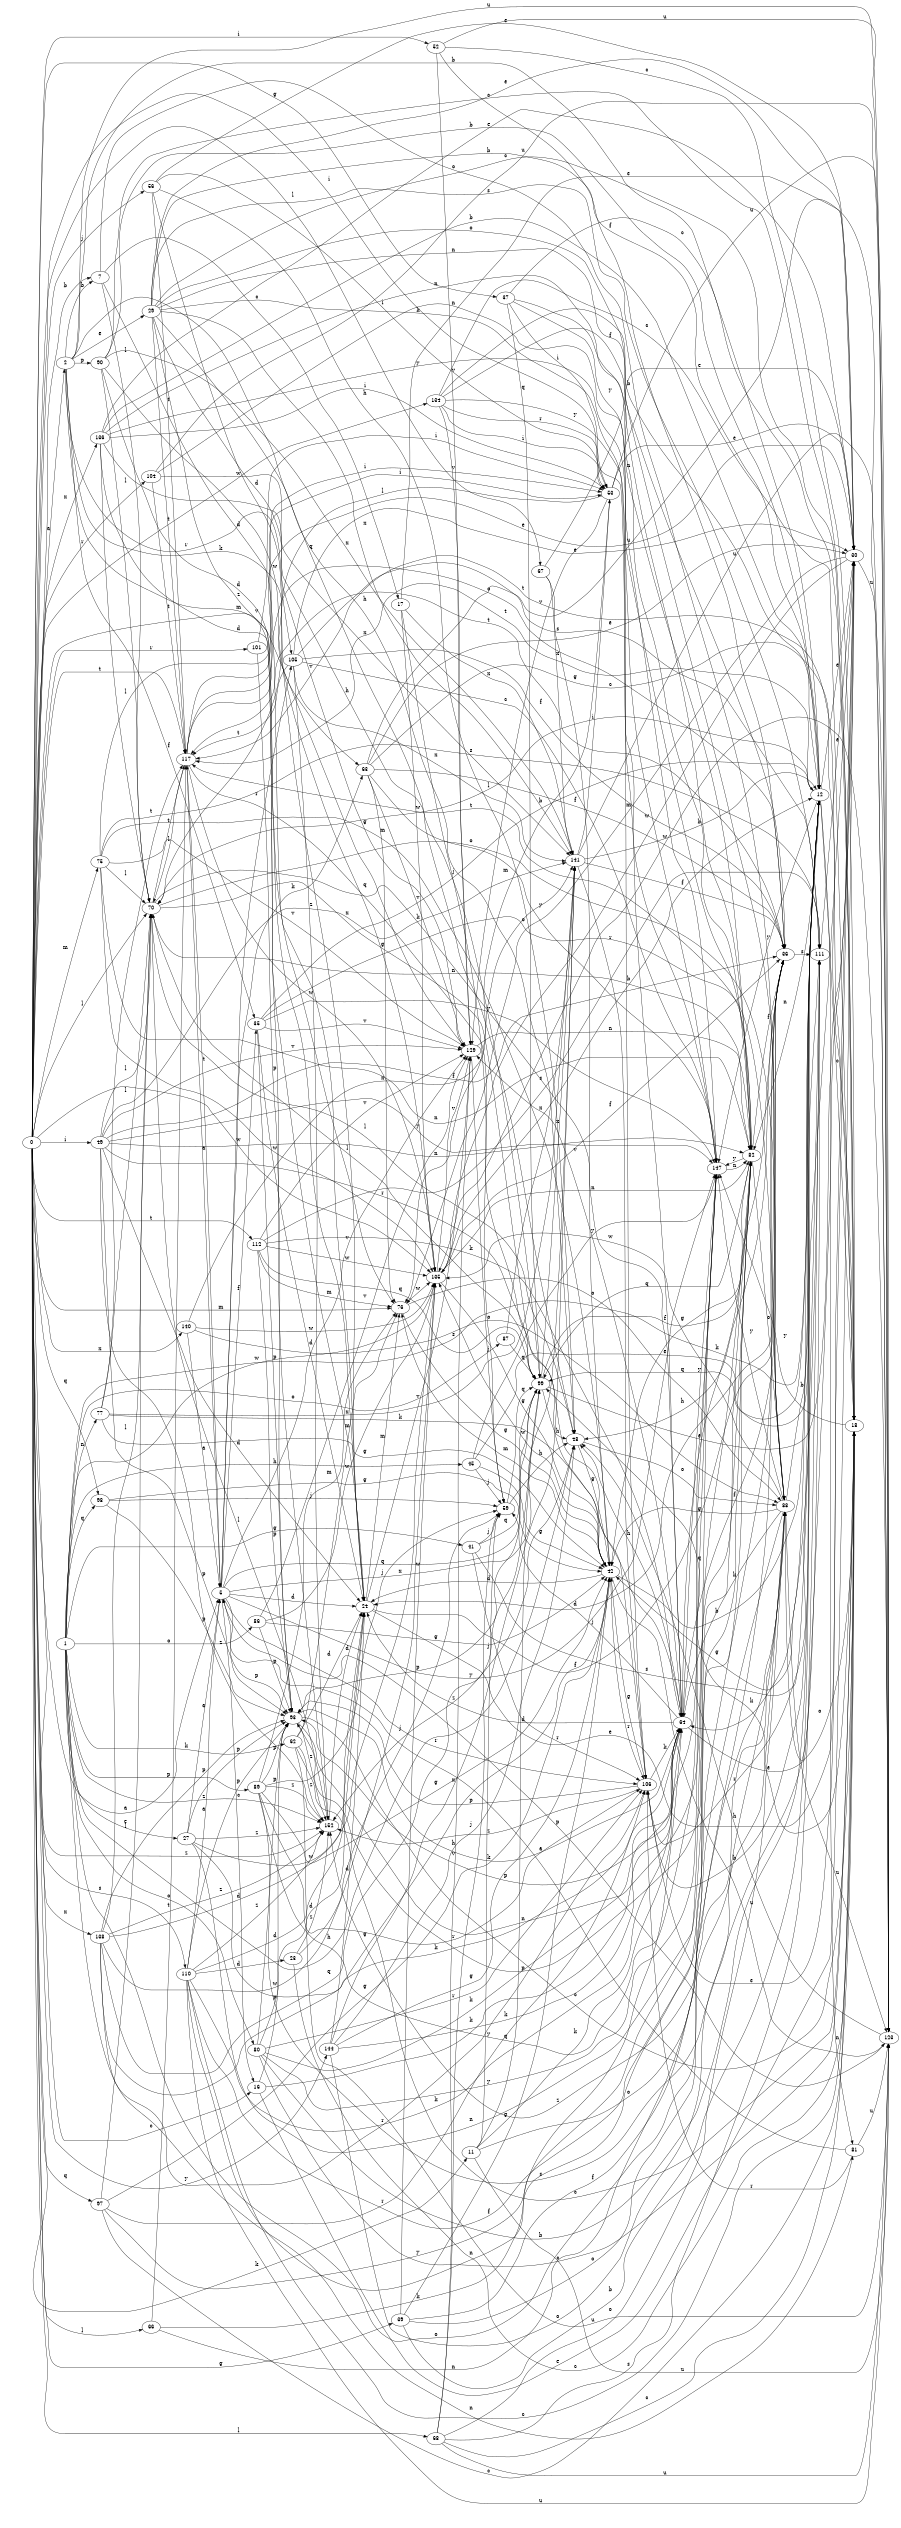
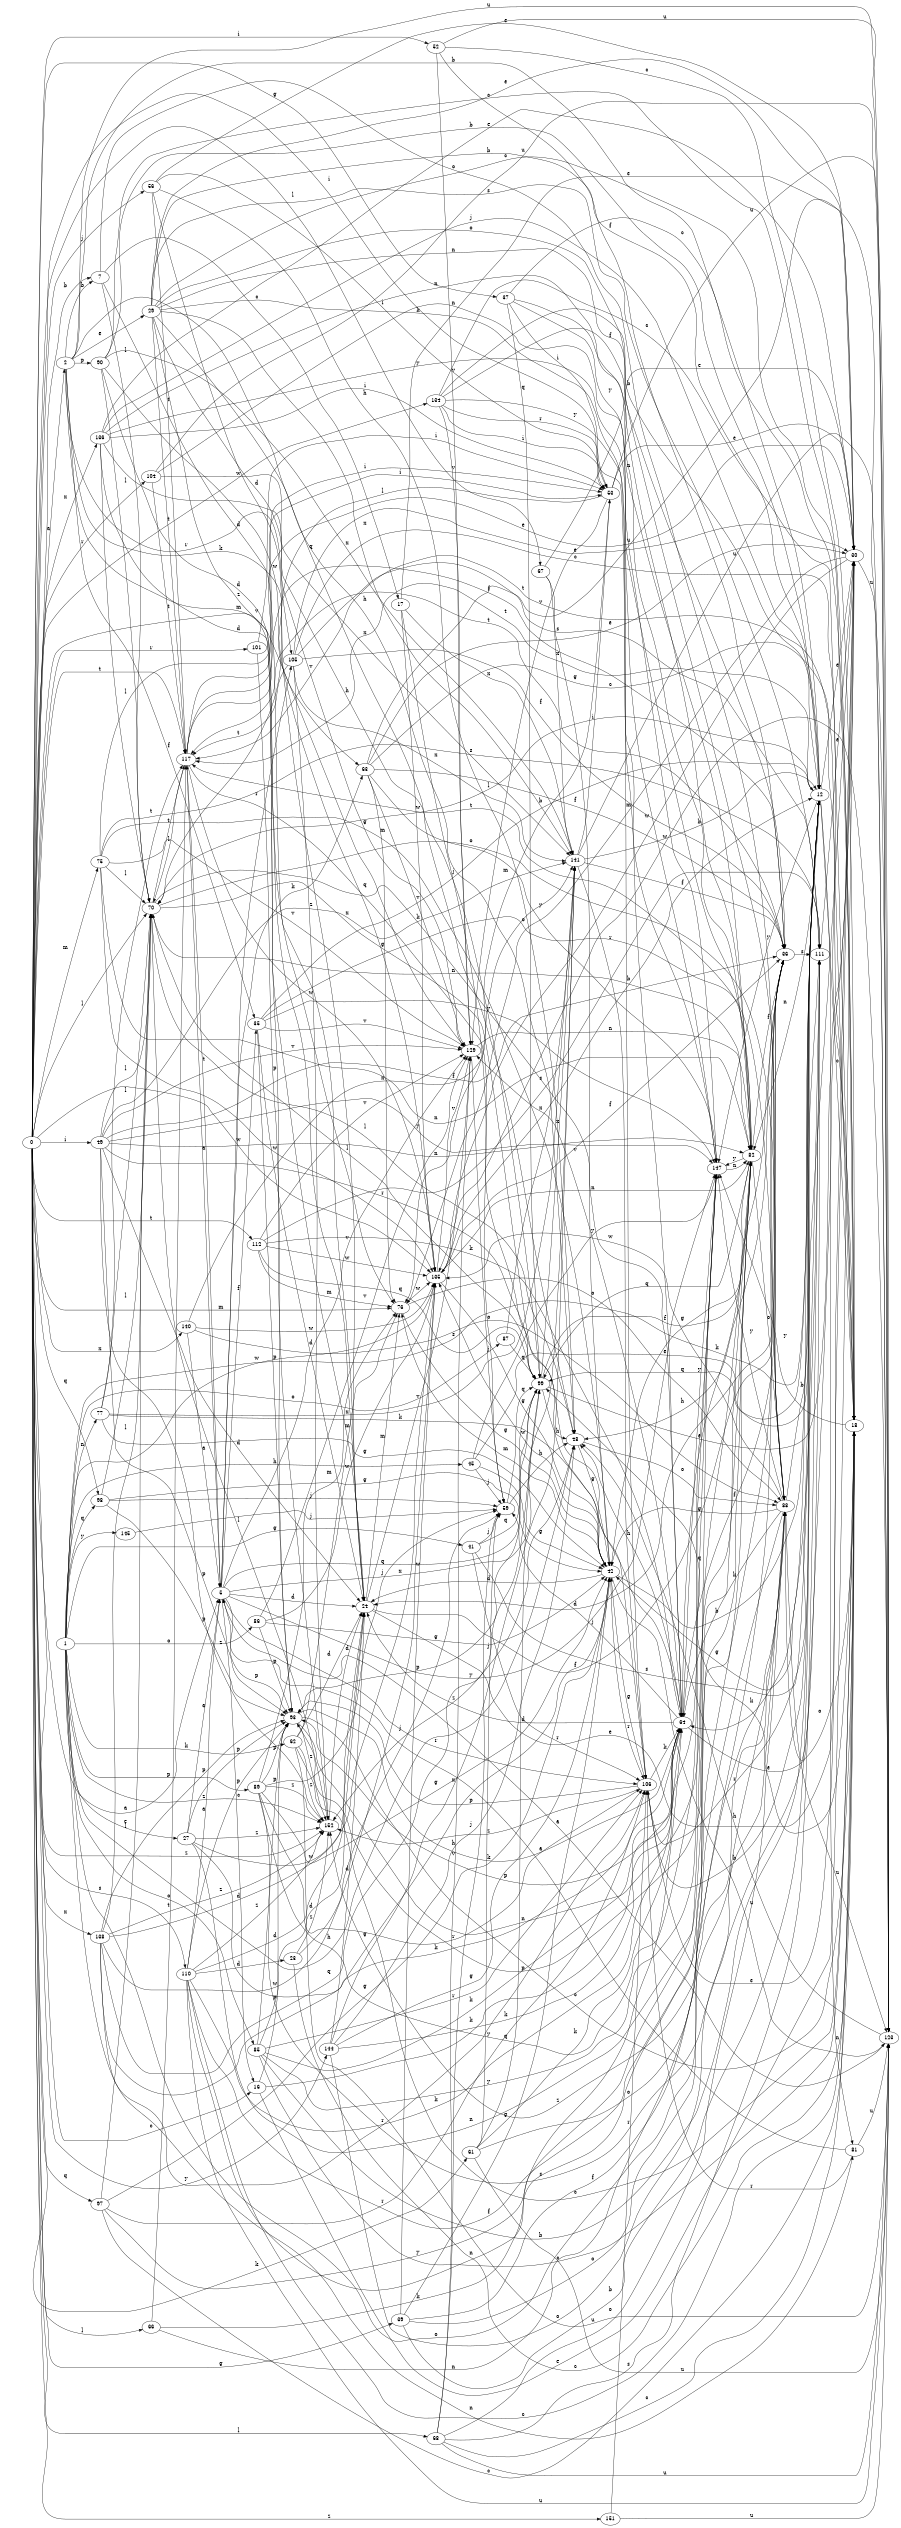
  strict digraph {
    rankdir=LR
    0
    2
    5
    7
    16
    37
    39
    49
    52
    53
    56
-   61 [label=11]
+   61
    66
    67
    68
    70
    75
    76
    97
    98
    101
    104
    110
    112
    117
    129
    134
    135
    136
    138
    140
    144
+   151
    152
    12
    29
    35
    63
    90
    99
    105
    123
    24
    93
    106
    141
    147
    88
    17
    30
    64
    23
    18
    59
    82
    36
    42
    48
    111
    1
    27
    41
    45
    62
    77
    81
-   85 [label=80]
+   85
    86
    87
    89
+   145
    0 -> 2 [label=a]
    0 -> 5 [label=a]
    0 -> 7 [label=b]
    0 -> 16 [label=c]
    0 -> 37 [label=g]
    0 -> 39 [label=g]
    0 -> 49 [label=i]
    0 -> 52 [label=i]
    0 -> 53 [label=i]
    0 -> 56 [label=j]
    0 -> 61 [label=k]
    0 -> 66 [label=l]
    0 -> 67 [label=l]
    0 -> 68 [label=l]
    0 -> 70 [label=l]
    0 -> 75 [label=m]
    0 -> 76 [label=m]
    0 -> 97 [label=q]
    0 -> 98 [label=q]
    0 -> 101 [label=r]
    0 -> 104 [label=r]
    0 -> 110 [label=s]
    0 -> 112 [label=t]
    0 -> 117 [label=t]
    0 -> 129 [label=v]
    0 -> 134 [label=w]
    0 -> 135 [label=w]
    0 -> 136 [label=x]
    0 -> 138 [label=x]
    0 -> 140 [label=x]
    0 -> 144 [label=y]
+   0 -> 151 [label=z]
    0 -> 152 [label=z]
    2 -> 7 [label=b]
    2 -> 76 [label=m]
    2 -> 12 [label=b]
    2 -> 29 [label=e]
    2 -> 35 [label=f]
    2 -> 63 [label=k]
    2 -> 90 [label=p]
    2 -> 99 [label=q]
    2 -> 105 [label=r]
    2 -> 123 [label=u]
    5 -> 16 [label=c]
    5 -> 117 [label=t]
    5 -> 129 [label=v]
    5 -> 35 [label=f]
    5 -> 63 [label=k]
    5 -> 99 [label=q]
    5 -> 105 [label=r]
    5 -> 24 [label=d]
    5 -> 93 [label=p]
    5 -> 106 [label=r]
    5 -> 141 [label=x]
    5 -> 147 [label=y]
    7 -> 70 [label=l]
    7 -> 24 [label=d]
    7 -> 88 [label=o]
    7 -> 17 [label=c]
    16 -> 93 [label=p]
    16 -> 30 [label=e]
    16 -> 64 [label=k]
    37 -> 53 [label=i]
    37 -> 99 [label=q]
    37 -> 147 [label=y]
    37 -> 18 [label=c]
    37 -> 82 [label=n]
    39 -> 135 [label=w]
    39 -> 12 [label=b]
    39 -> 88 [label=o]
    39 -> 36 [label=f]
    39 -> 42 [label=g]
    49 -> 70 [label=l]
    49 -> 129 [label=v]
    49 -> 152 [label=z]
    49 -> 24 [label=d]
    49 -> 93 [label=p]
    49 -> 106 [label=r]
    49 -> 141 [label=x]
    49 -> 147 [label=y]
    49 -> 82 [label=n]
    49 -> 36 [label=f]
    52 -> 129 [label=v]
    52 -> 123 [label=u]
    52 -> 18 [label=c]
    52 -> 36 [label=f]
    53 -> 70 [label=l]
    53 -> 76 [label=m]
    53 -> 129 [label=v]
    53 -> 123 [label=u]
    53 -> 30 [label=e]
    56 -> 53 [label=i]
    56 -> 117 [label=t]
    56 -> 24 [label=d]
    56 -> 30 [label=e]
    56 -> 48 [label=h]
    61 -> 99 [label=q]
    61 -> 123 [label=u]
    61 -> 88 [label=o]
    61 -> 64 [label=k]
    61 -> 59 [label=j]
    66 -> 117 [label=t]
    66 -> 64 [label=k]
    66 -> 82 [label=n]
    67 -> 141 [label=x]
    67 -> 30 [label=e]
    67 -> 42 [label=g]
    68 -> 129 [label=v]
    68 -> 123 [label=u]
    68 -> 88 [label=o]
    68 -> 18 [label=c]
    68 -> 59 [label=j]
    68 -> 111 [label=s]
    70 -> 117 [label=t]
    70 -> 88 [label=o]
    70 -> 64 [label=k]
    70 -> 82 [label=n]
    70 -> 42 [label=g]
    75 -> 53 [label=i]
    75 -> 70 [label=l]
    75 -> 129 [label=v]
    75 -> 135 [label=w]
    75 -> 82 [label=n]
    75 -> 42 [label=g]
    75 -> 111 [label=s]
    76 -> 135 [label=w]
    76 -> 88 [label=o]
    76 -> 42 [label=g]
    97 -> 70 [label=l]
    97 -> 106 [label=r]
    97 -> 147 [label=y]
    97 -> 18 [label=c]
    97 -> 42 [label=g]
+   98 -> 70 [label=l]
    98 -> 93 [label=p]
    98 -> 59 [label=j]
    98 -> 42 [label=g]
    101 -> 53 [label=i]
    101 -> 93 [label=p]
    104 -> 117 [label=t]
    104 -> 123 [label=u]
    104 -> 141 [label=x]
    104 -> 82 [label=n]
    110 -> 5 [label=a]
    110 -> 152 [label=z]
    110 -> 123 [label=u]
    110 -> 24 [label=d]
    110 -> 93 [label=p]
    110 -> 64 [label=k]
    110 -> 23 [label=d]
    110 -> 18 [label=c]
    110 -> 82 [label=n]
    110 -> 36 [label=f]
    112 -> 76 [label=m]
    112 -> 129 [label=v]
    112 -> 135 [label=w]
    112 -> 99 [label=q]
-   112 -> 93 [label=p]
    112 -> 64 [label=k]
    112 -> 111 [label=s]
    117 -> 5 [label=a]
    117 -> 53 [label=i]
    117 -> 70 [label=l]
    117 -> 135 [label=w]
    117 -> 99 [label=q]
    117 -> 30 [label=e]
-   117 -> 36 [label=o]
+   117 -> 36 [label=f]
    129 -> 59 [label=j]
    129 -> 82 [label=n]
    134 -> 53 [label=i]
    134 -> 129 [label=v]
    134 -> 12 [label=b]
    134 -> 106 [label=r]
    134 -> 147 [label=y]
    134 -> 18 [label=c]
    134 -> 36 [label=f]
    135 -> 129 [label=v]
    135 -> 12 [label=b]
    135 -> 82 [label=n]
    135 -> 36 [label=f]
    135 -> 42 [label=g]
    136 -> 53 [label=i]
    136 -> 70 [label=l]
-   136 -> 12 [label=b]
+   136 -> 12 [label=j]
    136 -> 24 [label=d]
    136 -> 147 [label=y]
    136 -> 30 [label=e]
    136 -> 82 [label=n]
    136 -> 48 [label=h]
    138 -> 70 [label=l]
    138 -> 135 [label=w]
    138 -> 152 [label=z]
    138 -> 99 [label=q]
    138 -> 24 [label=d]
    138 -> 93 [label=p]
    138 -> 106 [label=r]
    138 -> 42 [label=g]
    140 -> 5 [label=a]
    140 -> 135 [label=w]
    140 -> 141 [label=x]
    140 -> 88 [label=o]
    144 -> 24 [label=d]
    144 -> 141 [label=x]
    144 -> 88 [label=o]
    144 -> 64 [label=k]
    144 -> 42 [label=g]
    144 -> 48 [label=h]
+   151 -> 123 [label=u]
+   151 -> 106 [label=r]
    152 -> 70 [label=l]
    152 -> 24 [label=d]
    12 -> 70 [label=l]
    12 -> 117 [label=t]
    12 -> 99 [label=q]
    12 -> 106 [label=r]
    12 -> 147 [label=y]
    12 -> 30 [label=e]
    12 -> 64 [label=k]
    12 -> 18 [label=c]
    12 -> 82 [label=n]
    12 -> 81 [label=n]
    29 -> 117 [label=t]
    29 -> 129 [label=v]
    29 -> 152 [label=z]
    29 -> 12 [label=b]
    29 -> 141 [label=x]
    29 -> 88 [label=o]
    29 -> 30 [label=e]
    29 -> 64 [label=k]
    29 -> 18 [label=c]
    29 -> 82 [label=n]
    29 -> 48 [label=h]
    29 -> 111 [label=s]
    35 -> 129 [label=v]
    35 -> 12 [label=b]
    35 -> 24 [label=d]
    35 -> 93 [label=p]
    35 -> 147 [label=y]
    35 -> 88 [label=o]
    63 -> 76 [label=m]
    63 -> 129 [label=v]
    63 -> 123 [label=u]
    63 -> 147 [label=y]
    63 -> 30 [label=e]
    63 -> 18 [label=c]
    63 -> 36 [label=f]
    90 -> 70 [label=l]
    90 -> 135 [label=w]
    90 -> 12 [label=b]
    90 -> 24 [label=d]
    90 -> 141 [label=x]
    90 -> 18 [label=c]
    99 -> 70 [label=l]
    99 -> 93 [label=p]
    99 -> 141 [label=x]
    99 -> 30 [label=e]
    99 -> 36 [label=f]
    99 -> 48 [label=h]
    105 -> 117 [label=t]
    105 -> 152 [label=z]
    105 -> 141 [label=x]
    105 -> 30 [label=e]
-   105 -> 147 [label=c]
+   105 -> 18 [label=c]
    105 -> 36 [label=f]
    105 -> 111 [label=s]
-   123 -> 5 [label=p]
+   123 -> 5 [label=a]
    123 -> 135 [label=w]
    123 -> 48 [label=h]
    24 -> 76 [label=m]
    24 -> 129 [label=v]
    24 -> 30 [label=e]
    24 -> 36 [label=f]
    93 -> 152 [label=z]
    93 -> 64 [label=k]
    93 -> 18 [label=c]
    93 -> 82 [label=n]
    106 -> 152 [label=z]
    106 -> 12 [label=b]
    106 -> 93 [label=p]
    106 -> 30 [label=e]
    106 -> 64 [label=k]
    106 -> 42 [label=g]
    141 -> 53 [label=i]
    141 -> 12 [label=b]
    141 -> 123 [label=u]
    141 -> 106 [label=r]
    141 -> 36 [label=f]
    147 -> 93 [label=p]
    147 -> 82 [label=n]
    88 -> 135 [label=w]
    88 -> 152 [label=z]
    88 -> 12 [label=b]
    88 -> 123 [label=u]
    88 -> 147 [label=y]
    88 -> 64 [label=k]
    88 -> 42 [label=g]
    17 -> 135 [label=w]
    17 -> 141 [label=x]
    17 -> 30 [label=e]
    17 -> 59 [label=j]
    30 -> 76 [label=m]
    30 -> 135 [label=w]
    30 -> 123 [label=u]
    64 -> 129 [label=v]
    64 -> 24 [label=d]
    64 -> 147 [label=y]
    64 -> 30 [label=e]
    64 -> 59 [label=j]
    64 -> 36 [label=f]
    64 -> 48 [label=h]
    23 -> 152 [label=z]
    23 -> 18 [label=c]
    23 -> 59 [label=j]
    18 -> 117 [label=t]
    18 -> 99 [label=q]
    18 -> 147 [label=y]
    18 -> 88 [label=o]
    59 -> 99 [label=q]
    59 -> 48 [label=h]
    82 -> 117 [label=t]
    82 -> 99 [label=q]
    82 -> 93 [label=p]
    82 -> 147 [label=y]
    82 -> 88 [label=o]
    82 -> 64 [label=k]
    82 -> 36 [label=f]
    82 -> 42 [label=g]
    36 -> 117 [label=t]
    36 -> 24 [label=d]
    36 -> 48 [label=h]
    36 -> 111 [label=s]
    42 -> 76 [label=m]
    42 -> 135 [label=w]
    42 -> 12 [label=b]
    42 -> 123 [label=u]
    42 -> 24 [label=d]
    42 -> 106 [label=r]
    48 -> 70 [label=l]
    48 -> 152 [label=z]
    48 -> 88 [label=o]
    48 -> 42 [label=g]
    111 -> 30 [label=e]
    111 -> 42 [label=g]
    1 -> 98 [label=q]
    1 -> 135 [label=w]
    1 -> 152 [label=z]
    1 -> 88 [label=o]
    1 -> 48 [label=h]
    1 -> 111 [label=s]
    1 -> 27 [label=e]
    1 -> 41 [label=g]
    1 -> 45 [label=h]
    1 -> 62 [label=k]
    1 -> 77 [label=n]
    1 -> 81 [label=n]
    1 -> 85 [label=o]
    1 -> 86 [label=o]
    1 -> 87 [label=o]
    1 -> 89 [label=p]
+   1 -> 145 [label=y]
    27 -> 5 [label=a]
    27 -> 135 [label=w]
    27 -> 152 [label=z]
    27 -> 93 [label=p]
    27 -> 64 [label=k]
    27 -> 82 [label=n]
    41 -> 99 [label=q]
    41 -> 106 [label=r]
    41 -> 59 [label=j]
    41 -> 111 [label=s]
    45 -> 147 [label=y]
    45 -> 30 [label=e]
    45 -> 59 [label=j]
    45 -> 42 [label=g]
    62 -> 76 [label=m]
    62 -> 152 [label=z]
    62 -> 123 [label=u]
    62 -> 24 [label=d]
    62 -> 18 [label=c]
    77 -> 70 [label=l]
    77 -> 117 [label=t]
    77 -> 141 [label=x]
    77 -> 64 [label=k]
    77 -> 42 [label=g]
    81 -> 5 [label=a]
    81 -> 123 [label=u]
    81 -> 106 [label=r]
    85 -> 12 [label=b]
    85 -> 24 [label=d]
    85 -> 93 [label=p]
    85 -> 106 [label=r]
    85 -> 147 [label=y]
    85 -> 64 [label=k]
    85 -> 18 [label=c]
    86 -> 129 [label=v]
    86 -> 135 [label=w]
    86 -> 93 [label=p]
    86 -> 42 [label=g]
    87 -> 99 [label=q]
    87 -> 141 [label=x]
    89 -> 76 [label=m]
    89 -> 152 [label=z]
    89 -> 93 [label=p]
    89 -> 106 [label=r]
    89 -> 147 [label=y]
    89 -> 59 [label=j]
    89 -> 42 [label=g]
    89 -> 111 [label=s]
+   145 -> 59 [label=j]
  }
